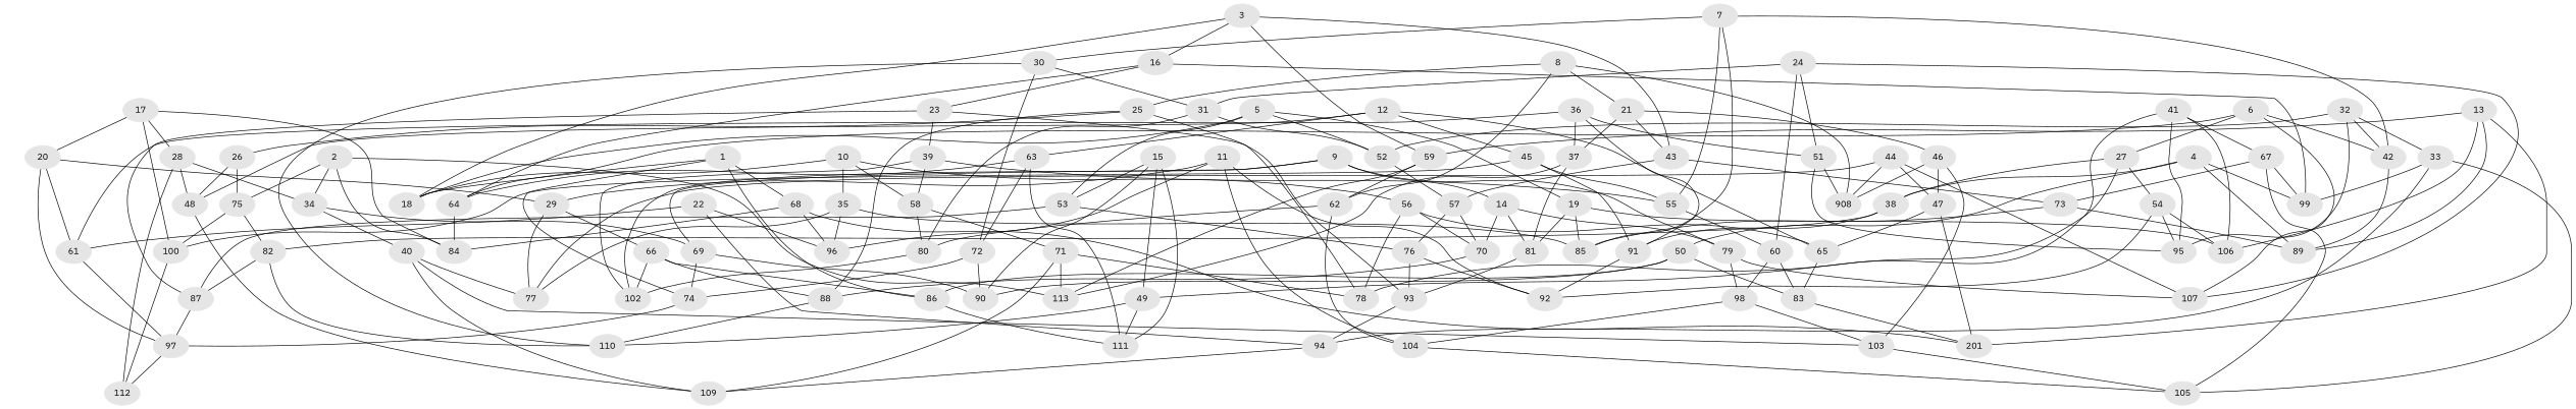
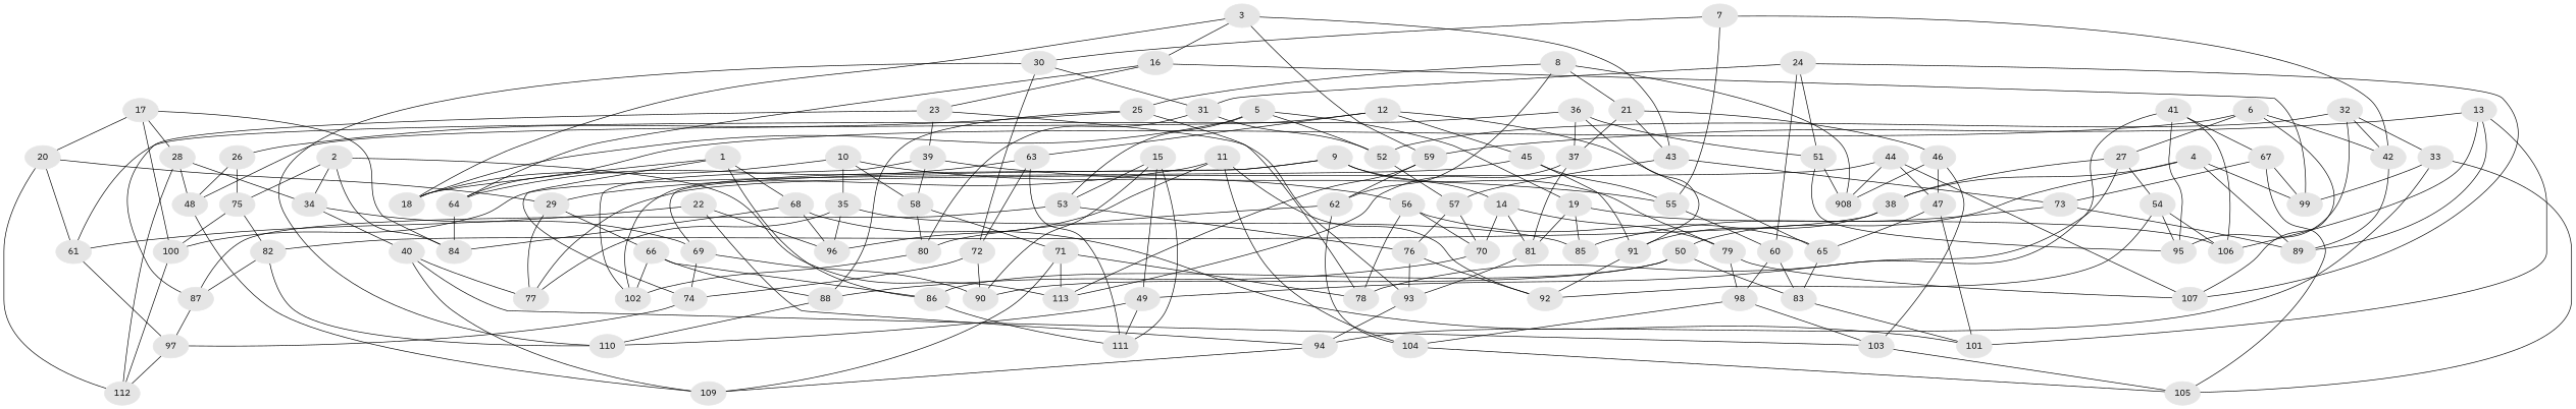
  graph {
    fontname="IBM Plex Sans"
    node [color=gray90 fontname="IBM Plex Sans" style=filled]
    edge [fontname="IBM Plex Sans"]
    1
    18
    68
    74
    86
    84
    96
-   101 [label=201]
+   101
    97
    111
    2
    34
    75
    113
    69
    40
    100
    82
    3
    16
    43
    59
    99
    64
    23
    57
    73
    62
    4
    38
    50
    89
    91
    90
    83
    5
    19
    52
    53
    85
    106
    81
    87
    76
    6
    27
    42
    107
    49
    54
    7
    30
    55
    31
    72
    110
    60
    8
    21
    25
    n61 [label=908]
    37
    46
    26
    78
    88
    104
    80
    9
    14
    79
    102
    70
    98
    10
    35
    56
    58
    77
    65
    71
    11
    29
    92
    66
    105
    12
    45
    48
    63
    109
    13
    93
    15
    39
    17
    20
    28
    61
    112
    103
    47
    22
    94
    24
    51
    95
    32
    33
    36
    41
    67
    44
    1 -- 18
    1 -- 68
    1 -- 74
    1 -- 86
    68 -- 84
    68 -- 96
    68 -- 101
    74 -- 97
    86 -- 111
    97 -- 112
    2 -- 84
    2 -- 34
    2 -- 75
    2 -- 113
    34 -- 69
    34 -- 40
    75 -- 100
    75 -- 82
    69 -- 74
    69 -- 90
    40 -- 77
    40 -- 109
    40 -- 103
    100 -- 112
    82 -- 87
    82 -- 110
    3 -- 18
    3 -- 16
    3 -- 43
    3 -- 59
    16 -- 99
    16 -- 64
    16 -- 23
    43 -- 57
    43 -- 73
    59 -- 113
    59 -- 62
    64 -- 84
    23 -- 87
    23 -- 93
    23 -- 39
    57 -- 76
    57 -- 70
    73 -- 89
    73 -- 85
    62 -- 104
    62 -- 80
    4 -- 99
    4 -- 38
    4 -- 50
    4 -- 89
    38 -- 82
    38 -- 91
    50 -- 86
    50 -- 90
    50 -- 83
    91 -- 92
    83 -- 101
    5 -- 18
    5 -- 19
    5 -- 52
    5 -- 53
    19 -- 85
    19 -- 106
    19 -- 81
    52 -- 57
    53 -- 87
    53 -- 76
    81 -- 93
    87 -- 97
    76 -- 92
    76 -- 93
    6 -- 64
    6 -- 27
    6 -- 42
    6 -- 107
    27 -- 38
    27 -- 49
    27 -- 54
    42 -- 89
    49 -- 111
    49 -- 110
    54 -- 106
    54 -- 92
    54 -- 95
-   7 -- 85
    7 -- 42
    7 -- 30
    7 -- 55
    30 -- 31
    30 -- 72
    30 -- 110
    55 -- 60
    31 -- 52
    31 -- 80
    72 -- 74
    72 -- 90
    60 -- 83
    60 -- 98
    8 -- 62
    8 -- 21
    8 -- 25
    8 -- n61
    21 -- 43
    21 -- 37
    21 -- 46
    25 -- 26
    25 -- 78
    25 -- 88
    37 -- 113
    37 -- 81
    46 -- n61
    46 -- 103
    46 -- 47
    26 -- 75
    26 -- 48
    88 -- 110
    104 -- 105
    80 -- 102
    9 -- 69
    9 -- 14
    9 -- 79
    9 -- 102
    14 -- 81
    14 -- 79
    14 -- 70
    79 -- 107
    79 -- 98
    70 -- 88
    98 -- 104
    98 -- 103
    10 -- 18
    10 -- 35
    10 -- 56
    10 -- 58
    35 -- 96
    35 -- 85
    35 -- 77
    56 -- 78
    56 -- 70
    56 -- 65
    58 -- 80
    58 -- 71
    65 -- 83
    71 -- 113
    71 -- 78
    71 -- 109
    11 -- 96
    11 -- 104
    11 -- 29
    11 -- 92
    29 -- 77
    29 -- 66
    66 -- 86
    66 -- 88
    66 -- 102
    12 -- 65
    12 -- 45
    12 -- 48
    12 -- 63
    45 -- 100
    45 -- 91
    45 -- 55
    48 -- 109
    63 -- 111
    63 -- 64
    63 -- 72
    13 -- 101
    13 -- 59
    13 -- 89
    13 -- 106
    93 -- 94
    15 -- 111
    15 -- 90
    15 -- 53
    15 -- 49
    39 -- 55
    39 -- 102
    39 -- 58
    17 -- 84
    17 -- 100
    17 -- 20
    17 -- 28
    20 -- 29
    20 -- 61
-   20 -- 97
+   20 -- 112
    28 -- 34
    28 -- 48
    28 -- 112
    61 -- 97
    103 -- 105
    47 -- 101
    47 -- 65
    22 -- 96
    22 -- 61
    22 -- 94
    94 -- 109
    24 -- 107
    24 -- 31
    24 -- 60
    24 -- 51
    51 -- n61
    51 -- 95
    32 -- 52
    32 -- 42
    32 -- 95
    32 -- 33
    33 -- 99
    33 -- 105
    33 -- 94
    36 -- 91
    36 -- 37
    36 -- 61
    36 -- 51
    41 -- 106
    41 -- 78
    41 -- 95
    41 -- 67
    67 -- 99
    67 -- 73
    67 -- 105
    44 -- 107
    44 -- n61
    44 -- 77
    44 -- 47
  }
